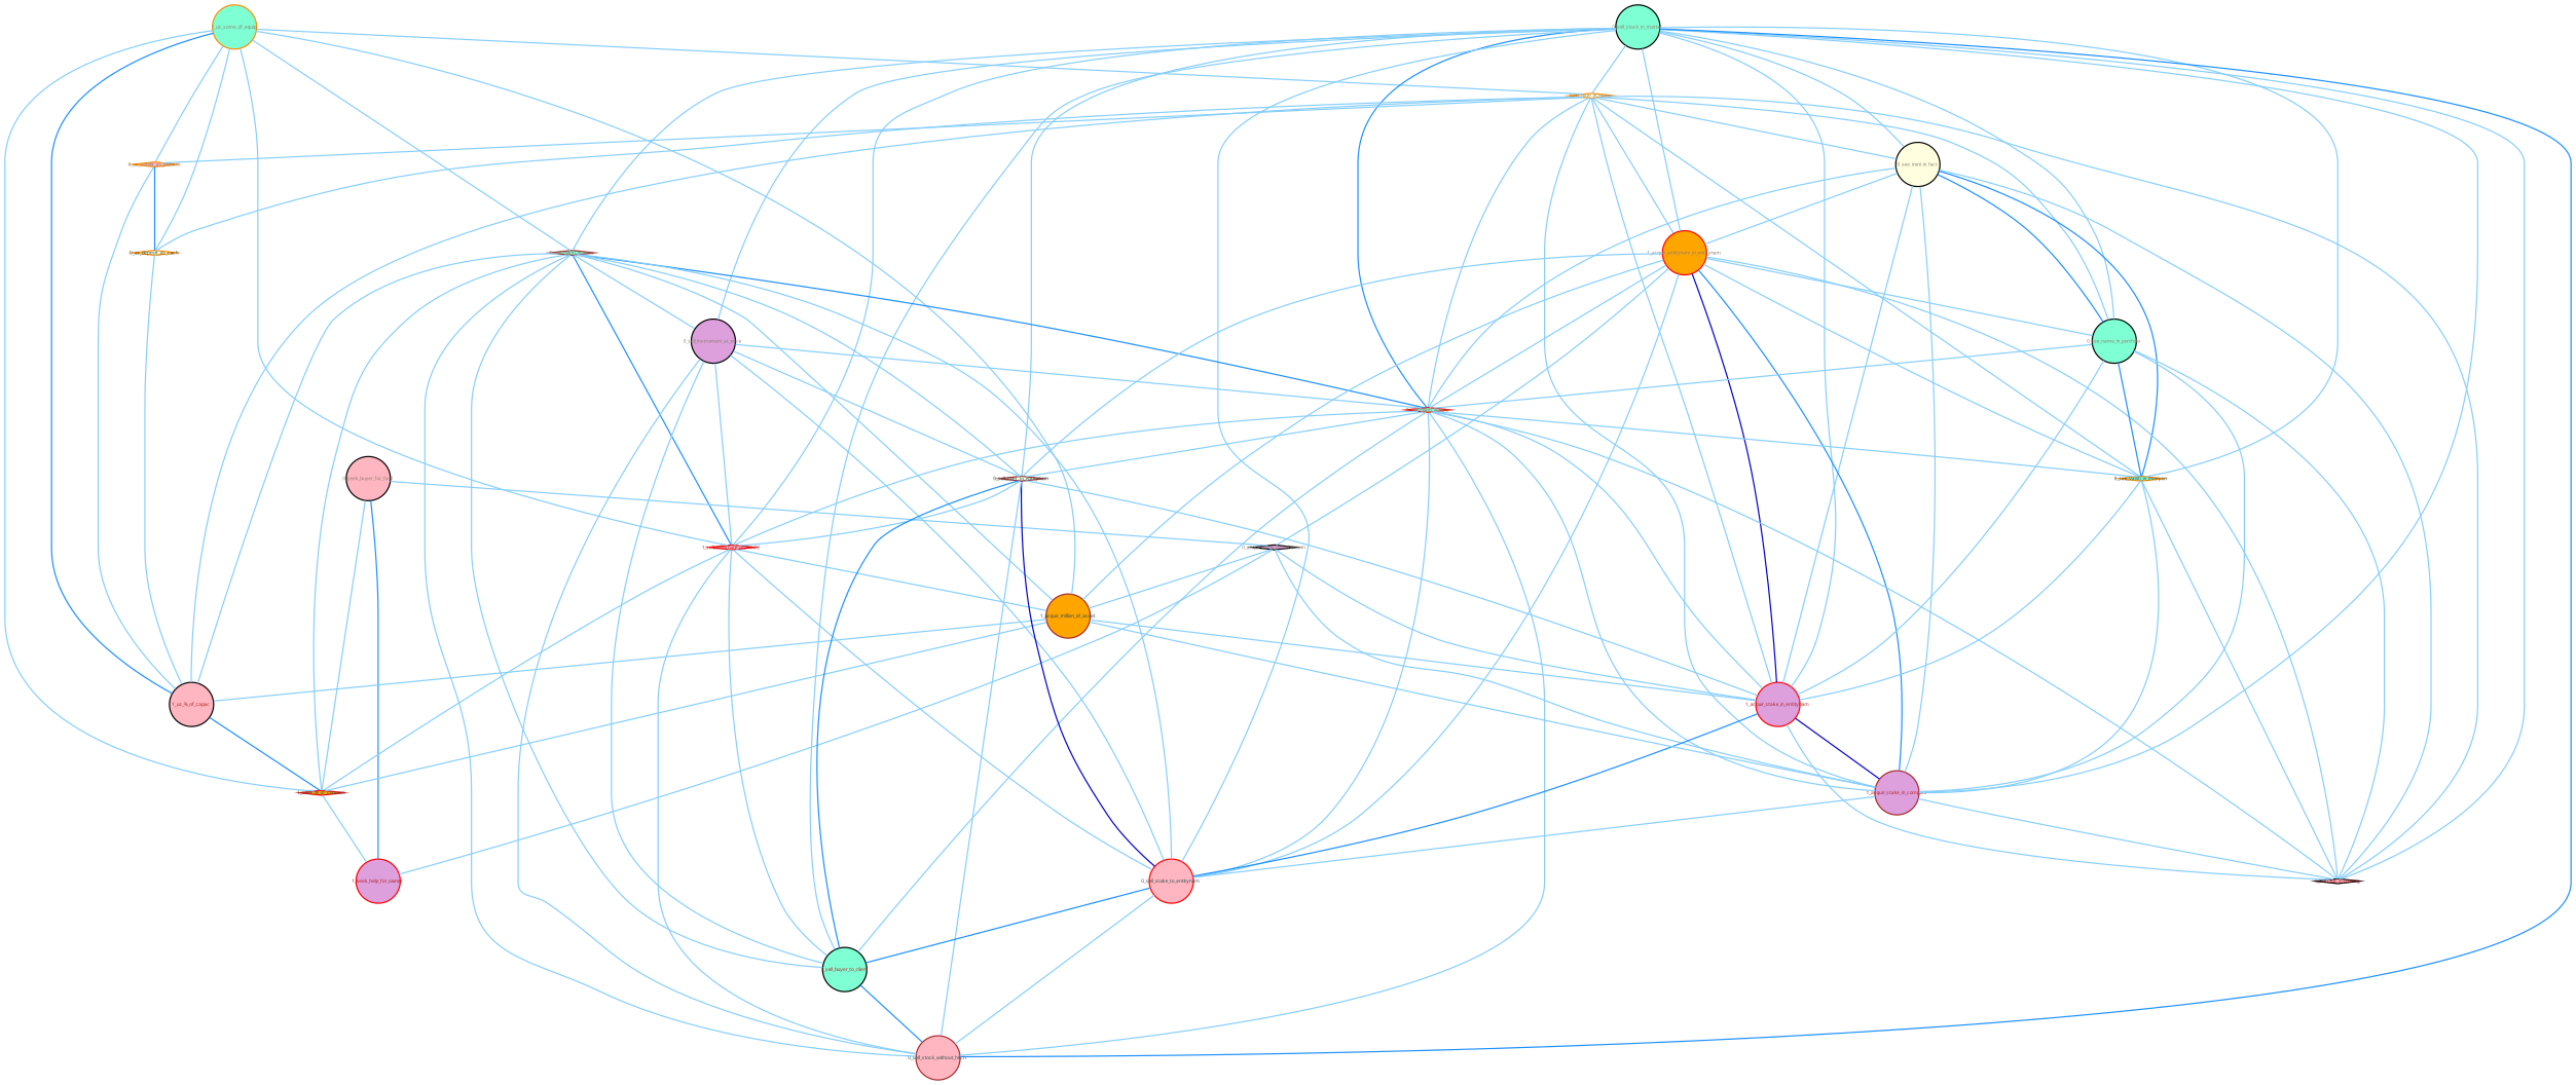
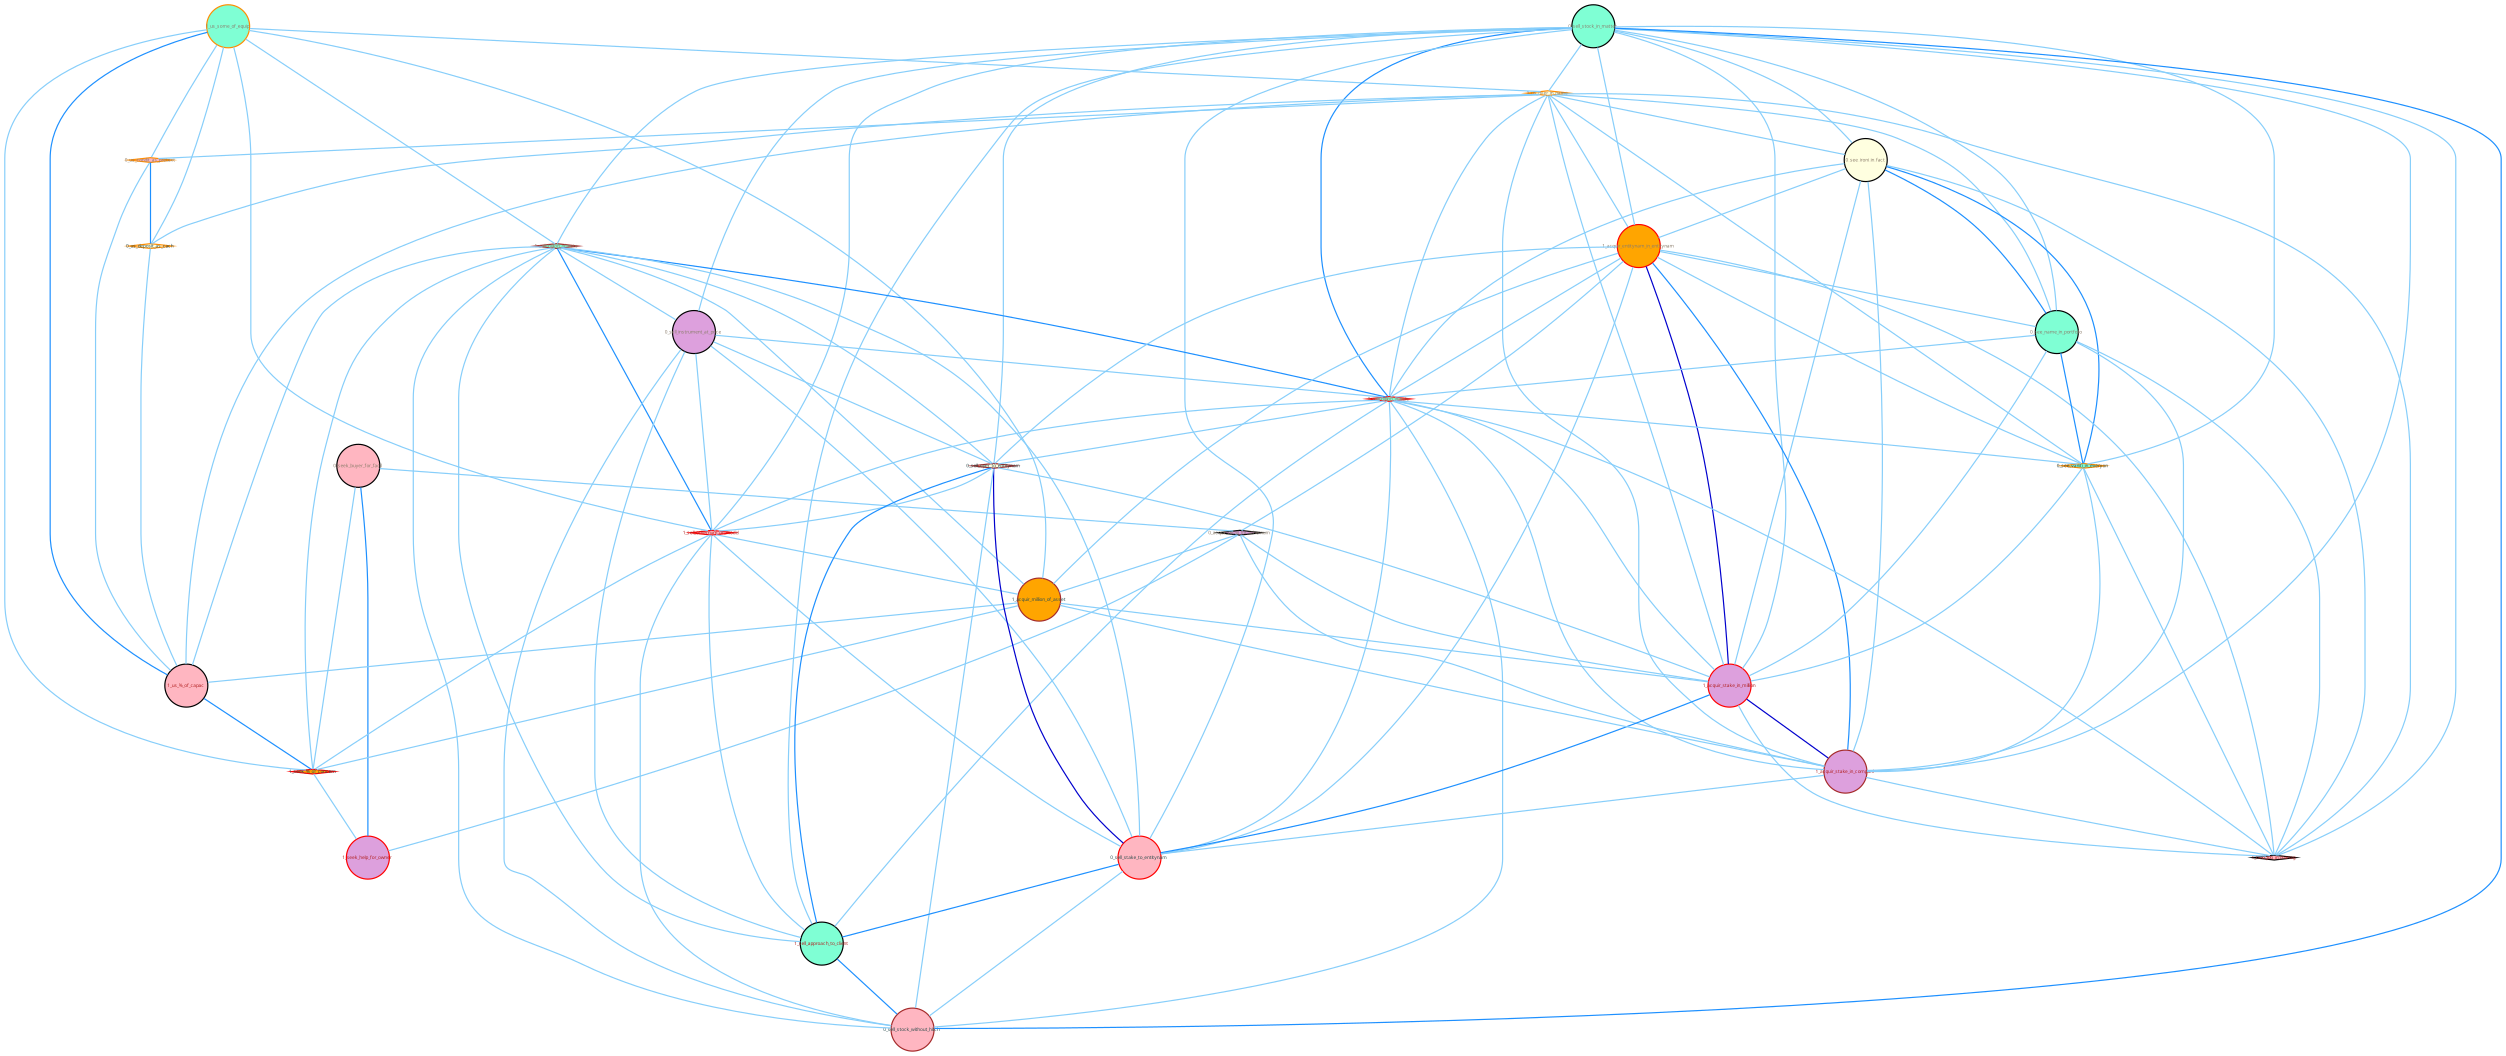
  graph {
    fontname="Noto Sans"
    node [color=black fillcolor=aquamarine fixedsize=true fontcolor="#8b7d6b" fontname="Noto Sans" fontsize=4 shape=circle style=filled]
    edge [color="#87cefa" fontname="Noto Sans" w=1]
    "1_us_some_of_equip " [color=darkorange height=.06 width=.5]
    "0_sell_stock_in_matter " [height=.06 width=.5]
    "0_us_river_in_name " [color=darkorange fillcolor=lightyellow height=.06 shape=diamond width=.5]
    "0_us_condit_as_pretext " [color=darkorange fillcolor=lightpink height=.06 shape=diamond width=.5]
    "1_sell_billion_of_note " [color=brown height=.06 shape=diamond width=.5]
    "0_see_ironi_in_fact " [fillcolor=lightyellow height=.06 width=.5]
    "1_acquir_entitynam_in_entitynam " [color=red fillcolor=orange height=.06 width=.5]
    "0_sell_instrument_at_price " [fillcolor=plum height=.06 width=.5]
    "0_see_name_in_portfolio " [height=.06 width=.5]
    "0_seek_buyer_for_facil " [fillcolor=lightpink height=.06 width=.5]
    "0_sell_billion_in_sale " [color=red height=.06 shape=diamond width=.5]
    "0_acquir_retail_for_othernum " [fillcolor=plum height=.06 shape=diamond width=.5]
    "1_sell_othernum_of_model " [color=red fillcolor=lightpink fontcolor="#b22222" height=.06 shape=diamond width=.5]
-   "1_acquir_stake_in_entitynam " [color=red fillcolor=plum fontcolor="#b22222" height=.06 width=.5]
+   "1_acquir_stake_in_entitynam " [color=red fillcolor=plum fontcolor="#b22222" height=.06 width=.5 label="1_acquir_stake_in_million"]
    "1_acquir_stake_in_compani " [color=brown fillcolor=plum fontcolor="#b22222" height=.06 width=.5]
    "1_us_%_of_capac " [fillcolor=lightpink fontcolor="#b22222" height=.06 width=.5]
-   "1_sell_approach_to_client " [fontcolor="#b22222" height=.06 width=.5 label="1_sell_buyer_to_client"]
+   "1_sell_approach_to_client " [fontcolor="#b22222" height=.06 width=.5]
    "1_hold_job_in_manag " [fillcolor=lightpink fontcolor="#b22222" height=.06 shape=diamond width=.5]
    "1_seek_help_for_owner " [color=red fillcolor=plum fontcolor="#b22222" height=.06 width=.5]
    "1_acquir_million_of_asset " [color=brown fillcolor=orange fontcolor="#2f4f4f" height=.06 width=.5]
    "0_us_deposit_as_cach " [color=darkorange fillcolor=lightyellow fontcolor="#2f4f4f" height=.06 shape=diamond width=.5]
    "1_seek_%_of_concern " [color=red fillcolor=orange fontcolor="#2f4f4f" height=.06 shape=diamond width=.5]
    "0_sell_oper_to_entitynam " [color=brown fillcolor=lightyellow fontcolor="#2f4f4f" height=.06 shape=diamond width=.5]
    "0_see_vaniti_in_everyon " [color=darkorange fontcolor="#2f4f4f" height=.06 shape=diamond width=.5]
    "0_sell_stake_to_entitynam " [color=red fillcolor=lightpink fontcolor="#2f4f4f" height=.06 width=.5]
    "0_sell_stock_without_hitch " [color=brown fillcolor=lightpink fontcolor="#2f4f4f" height=.06 width=.5]
    subgraph sub_1 {
      "1_us_some_of_equip "
      "0_sell_stock_in_matter "
      "0_us_river_in_name "
      "0_us_condit_as_pretext "
      "1_sell_billion_of_note "
      "0_see_ironi_in_fact "
      "1_acquir_entitynam_in_entitynam "
      "0_sell_instrument_at_price "
      "0_see_name_in_portfolio "
      "0_seek_buyer_for_facil "
      "0_sell_billion_in_sale "
      "0_acquir_retail_for_othernum "
    }
    subgraph sub_2 {
      "1_sell_othernum_of_model "
      "1_acquir_stake_in_entitynam "
      "1_acquir_stake_in_compani "
      "1_us_%_of_capac "
      "1_sell_approach_to_client "
      "1_hold_job_in_manag "
      "1_seek_help_for_owner "
    }
    "1_us_some_of_equip " -- "0_us_river_in_name "
    "1_us_some_of_equip " -- "0_us_condit_as_pretext "
    "1_us_some_of_equip " -- "1_sell_billion_of_note "
    "1_us_some_of_equip " -- "1_sell_othernum_of_model "
    "1_us_some_of_equip " -- "1_us_%_of_capac " [color="#1e90ff" w=2]
    "1_us_some_of_equip " -- "1_acquir_million_of_asset "
    "1_us_some_of_equip " -- "0_us_deposit_as_cach "
    "1_us_some_of_equip " -- "1_seek_%_of_concern "
    "0_sell_stock_in_matter " -- "0_us_river_in_name "
    "0_sell_stock_in_matter " -- "1_sell_billion_of_note "
    "0_sell_stock_in_matter " -- "0_see_ironi_in_fact "
    "0_sell_stock_in_matter " -- "1_acquir_entitynam_in_entitynam "
    "0_sell_stock_in_matter " -- "0_sell_instrument_at_price "
    "0_sell_stock_in_matter " -- "0_see_name_in_portfolio "
    "0_sell_stock_in_matter " -- "0_sell_billion_in_sale " [color="#1e90ff" w=2]
    "0_sell_stock_in_matter " -- "1_sell_othernum_of_model "
    "0_sell_stock_in_matter " -- "1_acquir_stake_in_entitynam "
    "0_sell_stock_in_matter " -- "1_acquir_stake_in_compani "
    "0_sell_stock_in_matter " -- "1_sell_approach_to_client "
    "0_sell_stock_in_matter " -- "1_hold_job_in_manag "
    "0_sell_stock_in_matter " -- "0_sell_oper_to_entitynam "
    "0_sell_stock_in_matter " -- "0_see_vaniti_in_everyon "
    "0_sell_stock_in_matter " -- "0_sell_stake_to_entitynam "
    "0_sell_stock_in_matter " -- "0_sell_stock_without_hitch " [color="#1e90ff" w=2]
    "0_us_river_in_name " -- "0_us_condit_as_pretext "
    "0_us_river_in_name " -- "0_see_ironi_in_fact "
    "0_us_river_in_name " -- "1_acquir_entitynam_in_entitynam "
    "0_us_river_in_name " -- "0_see_name_in_portfolio "
    "0_us_river_in_name " -- "0_sell_billion_in_sale "
    "0_us_river_in_name " -- "1_acquir_stake_in_entitynam "
    "0_us_river_in_name " -- "1_acquir_stake_in_compani "
    "0_us_river_in_name " -- "1_us_%_of_capac "
    "0_us_river_in_name " -- "1_hold_job_in_manag "
    "0_us_river_in_name " -- "0_us_deposit_as_cach "
    "0_us_river_in_name " -- "0_see_vaniti_in_everyon "
    "0_us_condit_as_pretext " -- "1_us_%_of_capac "
    "0_us_condit_as_pretext " -- "0_us_deposit_as_cach " [color="#1e90ff" w=2]
    "1_sell_billion_of_note " -- "0_sell_instrument_at_price "
    "1_sell_billion_of_note " -- "0_sell_billion_in_sale " [color="#1e90ff" w=2]
    "1_sell_billion_of_note " -- "1_sell_othernum_of_model " [color="#1e90ff" w=2]
    "1_sell_billion_of_note " -- "1_us_%_of_capac "
    "1_sell_billion_of_note " -- "1_sell_approach_to_client "
    "1_sell_billion_of_note " -- "1_acquir_million_of_asset "
    "1_sell_billion_of_note " -- "1_seek_%_of_concern "
    "1_sell_billion_of_note " -- "0_sell_oper_to_entitynam "
    "1_sell_billion_of_note " -- "0_sell_stake_to_entitynam "
    "1_sell_billion_of_note " -- "0_sell_stock_without_hitch "
    "0_see_ironi_in_fact " -- "1_acquir_entitynam_in_entitynam "
    "0_see_ironi_in_fact " -- "0_see_name_in_portfolio " [color="#1e90ff" w=2]
    "0_see_ironi_in_fact " -- "0_sell_billion_in_sale "
    "0_see_ironi_in_fact " -- "1_acquir_stake_in_entitynam "
    "0_see_ironi_in_fact " -- "1_acquir_stake_in_compani "
    "0_see_ironi_in_fact " -- "1_hold_job_in_manag "
    "0_see_ironi_in_fact " -- "0_see_vaniti_in_everyon " [color="#1e90ff" w=2]
    "1_acquir_entitynam_in_entitynam " -- "0_see_name_in_portfolio "
    "1_acquir_entitynam_in_entitynam " -- "0_sell_billion_in_sale "
    "1_acquir_entitynam_in_entitynam " -- "0_acquir_retail_for_othernum "
    "1_acquir_entitynam_in_entitynam " -- "1_acquir_stake_in_entitynam " [color="#0000cd" w=3]
    "1_acquir_entitynam_in_entitynam " -- "1_acquir_stake_in_compani " [color="#1e90ff" w=2]
    "1_acquir_entitynam_in_entitynam " -- "1_hold_job_in_manag "
    "1_acquir_entitynam_in_entitynam " -- "1_acquir_million_of_asset "
    "1_acquir_entitynam_in_entitynam " -- "0_sell_oper_to_entitynam "
    "1_acquir_entitynam_in_entitynam " -- "0_see_vaniti_in_everyon "
    "1_acquir_entitynam_in_entitynam " -- "0_sell_stake_to_entitynam "
    "0_sell_instrument_at_price " -- "0_sell_billion_in_sale "
    "0_sell_instrument_at_price " -- "1_sell_othernum_of_model "
    "0_sell_instrument_at_price " -- "1_sell_approach_to_client "
    "0_sell_instrument_at_price " -- "0_sell_oper_to_entitynam "
    "0_sell_instrument_at_price " -- "0_sell_stake_to_entitynam "
    "0_sell_instrument_at_price " -- "0_sell_stock_without_hitch "
    "0_see_name_in_portfolio " -- "0_sell_billion_in_sale "
    "0_see_name_in_portfolio " -- "1_acquir_stake_in_entitynam "
    "0_see_name_in_portfolio " -- "1_acquir_stake_in_compani "
    "0_see_name_in_portfolio " -- "1_hold_job_in_manag "
    "0_see_name_in_portfolio " -- "0_see_vaniti_in_everyon " [color="#1e90ff" w=2]
    "0_seek_buyer_for_facil " -- "0_acquir_retail_for_othernum "
    "0_seek_buyer_for_facil " -- "1_seek_help_for_owner " [color="#1e90ff" w=2]
    "0_seek_buyer_for_facil " -- "1_seek_%_of_concern "
    "0_sell_billion_in_sale " -- "1_sell_othernum_of_model "
    "0_sell_billion_in_sale " -- "1_acquir_stake_in_entitynam "
    "0_sell_billion_in_sale " -- "1_acquir_stake_in_compani "
    "0_sell_billion_in_sale " -- "1_sell_approach_to_client "
    "0_sell_billion_in_sale " -- "1_hold_job_in_manag "
    "0_sell_billion_in_sale " -- "0_sell_oper_to_entitynam "
    "0_sell_billion_in_sale " -- "0_see_vaniti_in_everyon "
    "0_sell_billion_in_sale " -- "0_sell_stake_to_entitynam "
    "0_sell_billion_in_sale " -- "0_sell_stock_without_hitch "
    "0_acquir_retail_for_othernum " -- "1_acquir_stake_in_entitynam "
    "0_acquir_retail_for_othernum " -- "1_acquir_stake_in_compani "
    "0_acquir_retail_for_othernum " -- "1_seek_help_for_owner "
    "0_acquir_retail_for_othernum " -- "1_acquir_million_of_asset "
    "1_sell_othernum_of_model " -- "1_sell_approach_to_client "
    "1_sell_othernum_of_model " -- "1_acquir_million_of_asset "
    "1_sell_othernum_of_model " -- "1_seek_%_of_concern "
    "1_sell_othernum_of_model " -- "0_sell_stake_to_entitynam "
    "1_sell_othernum_of_model " -- "0_sell_stock_without_hitch "
    "1_acquir_stake_in_entitynam " -- "1_acquir_stake_in_compani " [color="#0000cd" w=3]
    "1_acquir_stake_in_entitynam " -- "1_hold_job_in_manag "
    "1_acquir_stake_in_entitynam " -- "0_sell_stake_to_entitynam " [color="#1e90ff" w=2]
    "1_acquir_stake_in_compani " -- "1_hold_job_in_manag "
    "1_acquir_stake_in_compani " -- "0_sell_stake_to_entitynam "
    "1_us_%_of_capac " -- "1_seek_%_of_concern " [color="#1e90ff" w=2]
    "1_sell_approach_to_client " -- "0_sell_stock_without_hitch " [color="#1e90ff"]
    "1_acquir_million_of_asset " -- "1_acquir_stake_in_entitynam "
    "1_acquir_million_of_asset " -- "1_acquir_stake_in_compani "
    "1_acquir_million_of_asset " -- "1_us_%_of_capac "
    "1_acquir_million_of_asset " -- "1_seek_%_of_concern "
    "0_us_deposit_as_cach " -- "1_us_%_of_capac "
    "1_seek_%_of_concern " -- "1_seek_help_for_owner "
    "0_sell_oper_to_entitynam " -- "1_sell_othernum_of_model "
    "0_sell_oper_to_entitynam " -- "1_acquir_stake_in_entitynam "
    "0_sell_oper_to_entitynam " -- "1_sell_approach_to_client " [color="#1e90ff" w=2]
    "0_sell_oper_to_entitynam " -- "0_sell_stake_to_entitynam " [color="#0000cd" w=3]
    "0_sell_oper_to_entitynam " -- "0_sell_stock_without_hitch "
    "0_see_vaniti_in_everyon " -- "1_acquir_stake_in_entitynam "
    "0_see_vaniti_in_everyon " -- "1_acquir_stake_in_compani "
    "0_see_vaniti_in_everyon " -- "1_hold_job_in_manag "
    "0_sell_stake_to_entitynam " -- "1_sell_approach_to_client " [color="#1e90ff" w=2]
    "0_sell_stake_to_entitynam " -- "0_sell_stock_without_hitch "
  }
